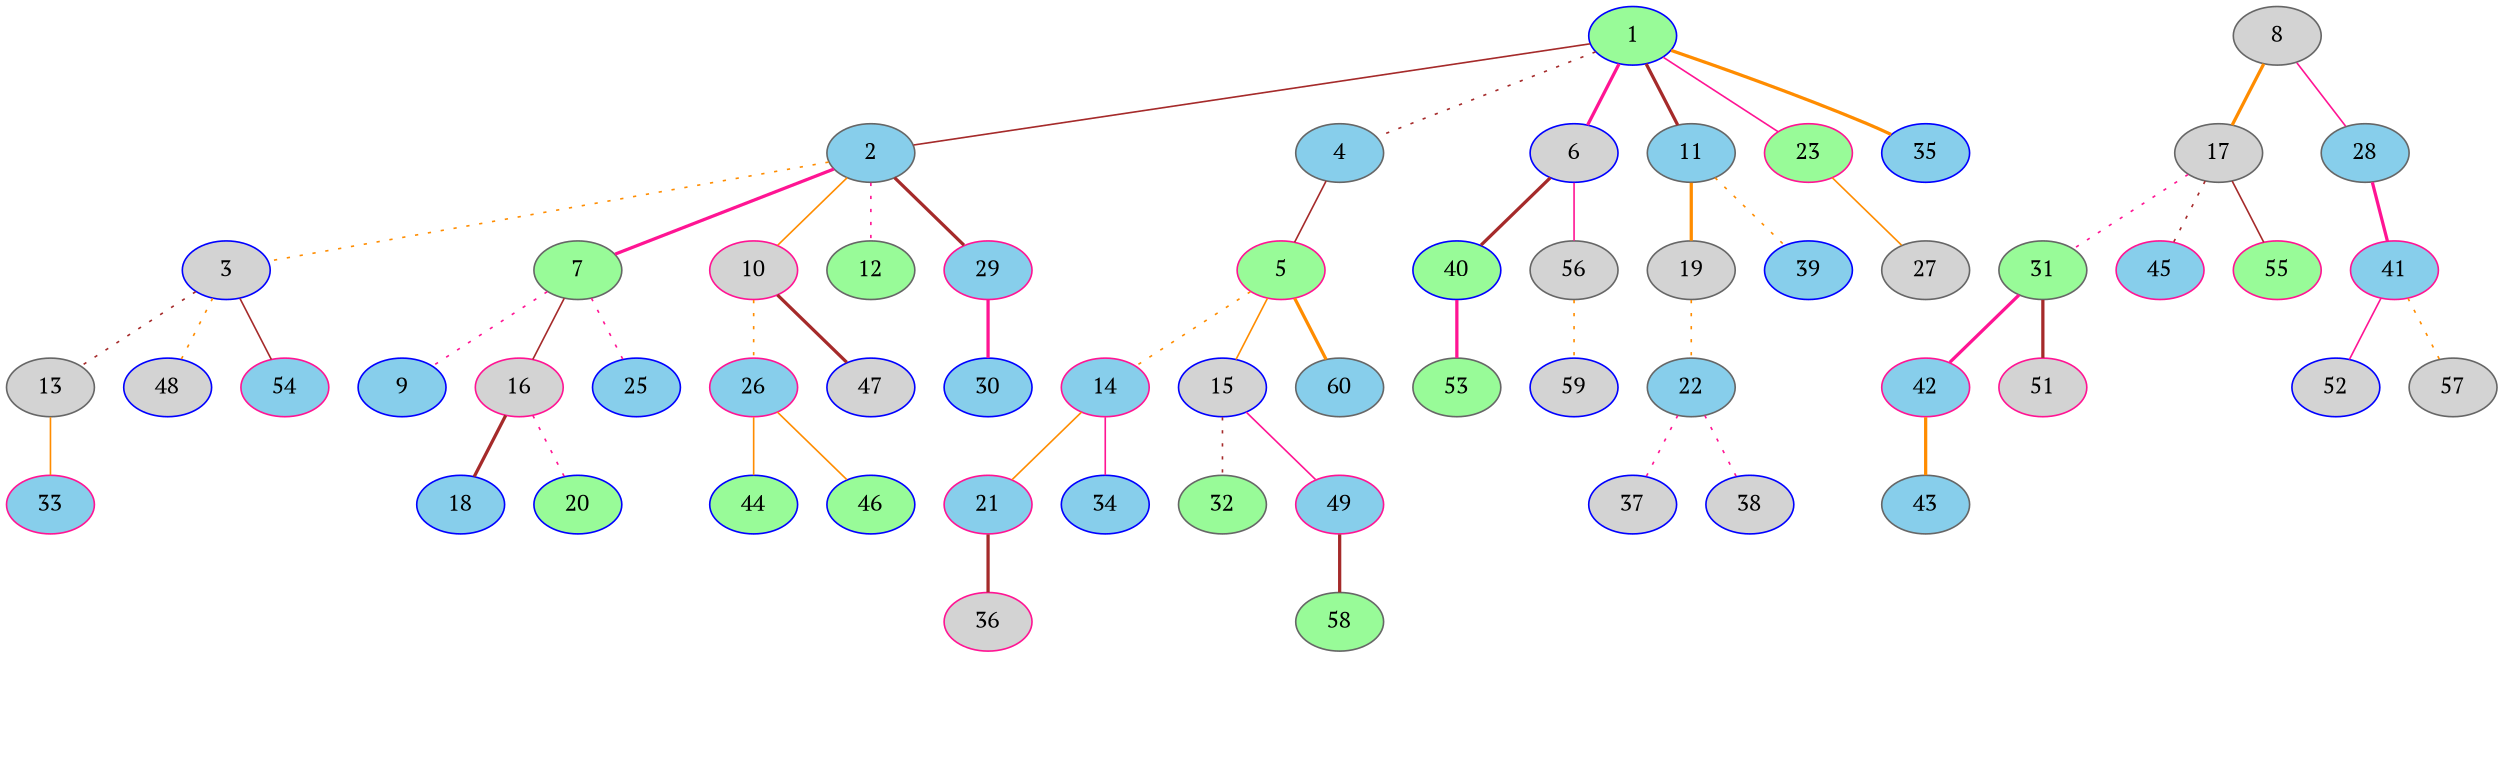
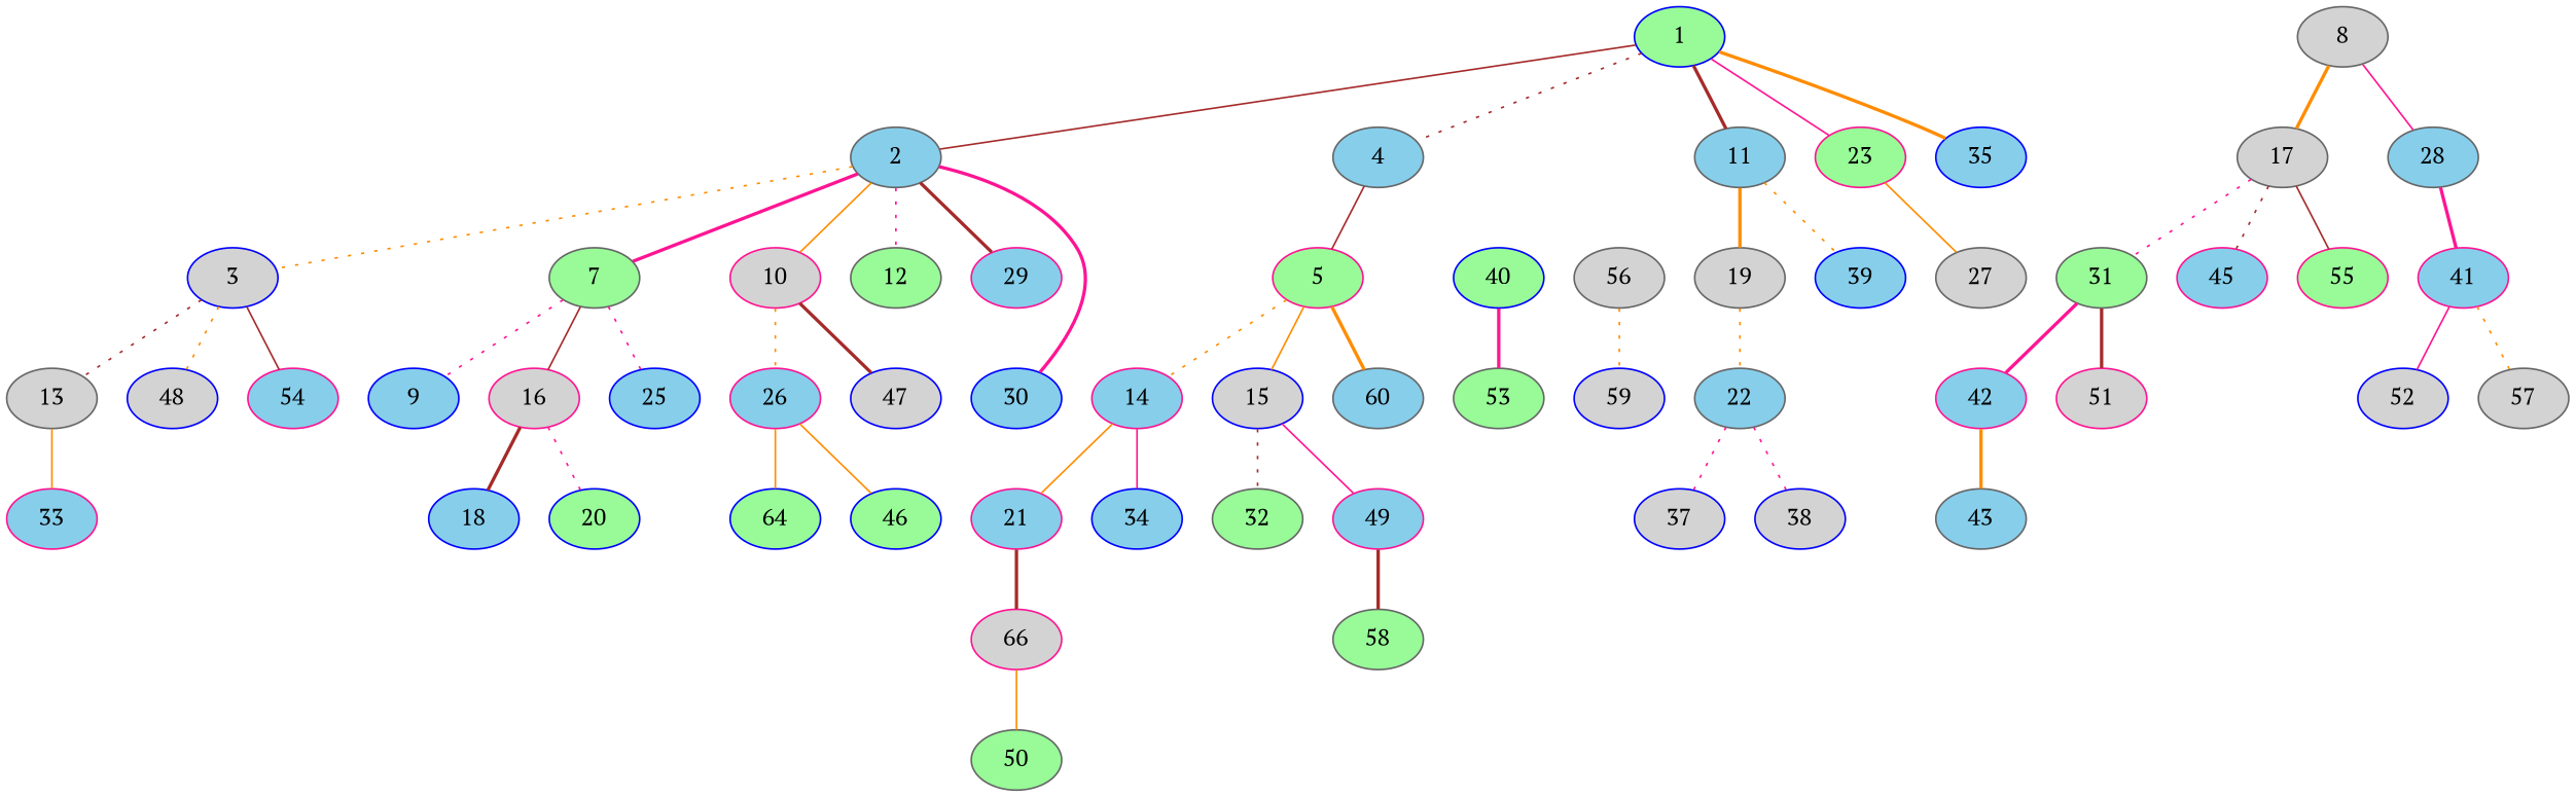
  graph {
    fontname="PT Serif"
    node [color=blue fillcolor=skyblue fontname="PT Serif" style=filled]
    edge [color=darkorange fontname="PT Serif" style=solid]
    1 [fillcolor=palegreen]
    2 [color=gray40]
    4 [color=gray40]
-   6 [fillcolor=lightgrey]
    11 [color=gray40]
    23 [color=deeppink fillcolor=palegreen]
    35
    3 [fillcolor=lightgrey]
    7 [color=gray40 fillcolor=palegreen]
    10 [color=deeppink fillcolor=lightgrey]
    12 [color=gray40 fillcolor=palegreen]
    29 [color=deeppink]
    30
    5 [color=deeppink fillcolor=palegreen]
    40 [fillcolor=palegreen]
    56 [color=gray40 fillcolor=lightgrey]
    19 [color=gray40 fillcolor=lightgrey]
    39
    27 [color=gray40 fillcolor=lightgrey]
    13 [color=gray40 fillcolor=lightgrey]
    48 [fillcolor=lightgrey]
    54 [color=deeppink]
    9
    16 [color=deeppink fillcolor=lightgrey]
    25
    8 [color=gray40 fillcolor=lightgrey]
    17 [color=gray40 fillcolor=lightgrey]
    28 [color=gray40]
    26 [color=deeppink]
    47 [fillcolor=lightgrey]
    33 [color=deeppink]
    14 [color=deeppink]
    15 [fillcolor=lightgrey]
    60 [color=gray40]
    21 [color=deeppink]
    34
    32 [color=gray40 fillcolor=palegreen]
    49 [color=deeppink]
    53 [color=gray40 fillcolor=palegreen]
    59 [fillcolor=lightgrey]
    18
    20 [fillcolor=palegreen]
    31 [color=gray40 fillcolor=palegreen]
    45 [color=deeppink]
    55 [color=deeppink fillcolor=palegreen]
    41 [color=deeppink]
-   44 [fillcolor=palegreen]
+   44 [fillcolor=palegreen label=64]
    46 [fillcolor=palegreen]
    22 [color=gray40]
-   36 [color=deeppink fillcolor=lightgrey]
+   36 [color=deeppink fillcolor=lightgrey label=66]
    58 [color=gray40 fillcolor=palegreen]
    42 [color=deeppink]
    51 [color=deeppink fillcolor=lightgrey]
    37 [fillcolor=lightgrey]
    38 [fillcolor=lightgrey]
+   50 [color=gray40 fillcolor=palegreen]
    52 [fillcolor=lightgrey]
    57 [color=gray40 fillcolor=lightgrey]
    43 [color=gray40]
    1 -- 2 [color=brown]
    1 -- 4 [color=brown style=dotted]
-   1 -- 6 [color=deeppink style=bold]
    1 -- 11 [color=brown style=bold]
    1 -- 23 [color=deeppink]
    1 -- 35 [style=bold]
    2 -- 3 [style=dotted]
    2 -- 7 [color=deeppink style=bold]
    2 -- 10
    2 -- 12 [color=deeppink style=dotted]
    2 -- 29 [color=brown style=bold]
-   29 -- 30 [color=deeppink style=bold]
+   2 -- 30 [color=deeppink style=bold]
    4 -- 5 [color=brown]
-   6 -- 40 [color=brown style=bold]
-   6 -- 56 [color=deeppink]
    11 -- 19 [style=bold]
    11 -- 39 [style=dotted]
    23 -- 27
    3 -- 13 [color=brown style=dotted]
    3 -- 48 [style=dotted]
    3 -- 54 [color=brown]
    7 -- 9 [color=deeppink style=dotted]
    7 -- 16 [color=brown]
    7 -- 25 [color=deeppink style=dotted]
    10 -- 26 [style=dotted]
    10 -- 47 [color=brown style=bold]
    5 -- 14 [style=dotted]
    5 -- 15
    5 -- 60 [style=bold]
    40 -- 53 [color=deeppink style=bold]
    56 -- 59 [style=dotted]
    19 -- 22 [style=dotted]
    13 -- 33
    16 -- 18 [color=brown style=bold]
    16 -- 20 [color=deeppink style=dotted]
    8 -- 17 [style=bold]
    8 -- 28 [color=deeppink]
    17 -- 31 [color=deeppink style=dotted]
    17 -- 45 [color=brown style=dotted]
    17 -- 55 [color=brown]
    28 -- 41 [color=deeppink style=bold]
    26 -- 44
    26 -- 46
    14 -- 21
    14 -- 34 [color=deeppink]
    15 -- 32 [color=brown style=dotted]
    15 -- 49 [color=deeppink]
    21 -- 36 [color=brown style=bold]
    49 -- 58 [color=brown style=bold]
    31 -- 42 [color=deeppink style=bold]
    31 -- 51 [color=brown style=bold]
    41 -- 52 [color=deeppink]
    41 -- 57 [style=dotted]
    22 -- 37 [color=deeppink style=dotted]
    22 -- 38 [color=deeppink style=dotted]
+   36 -- 50
    42 -- 43 [style=bold]
  }
